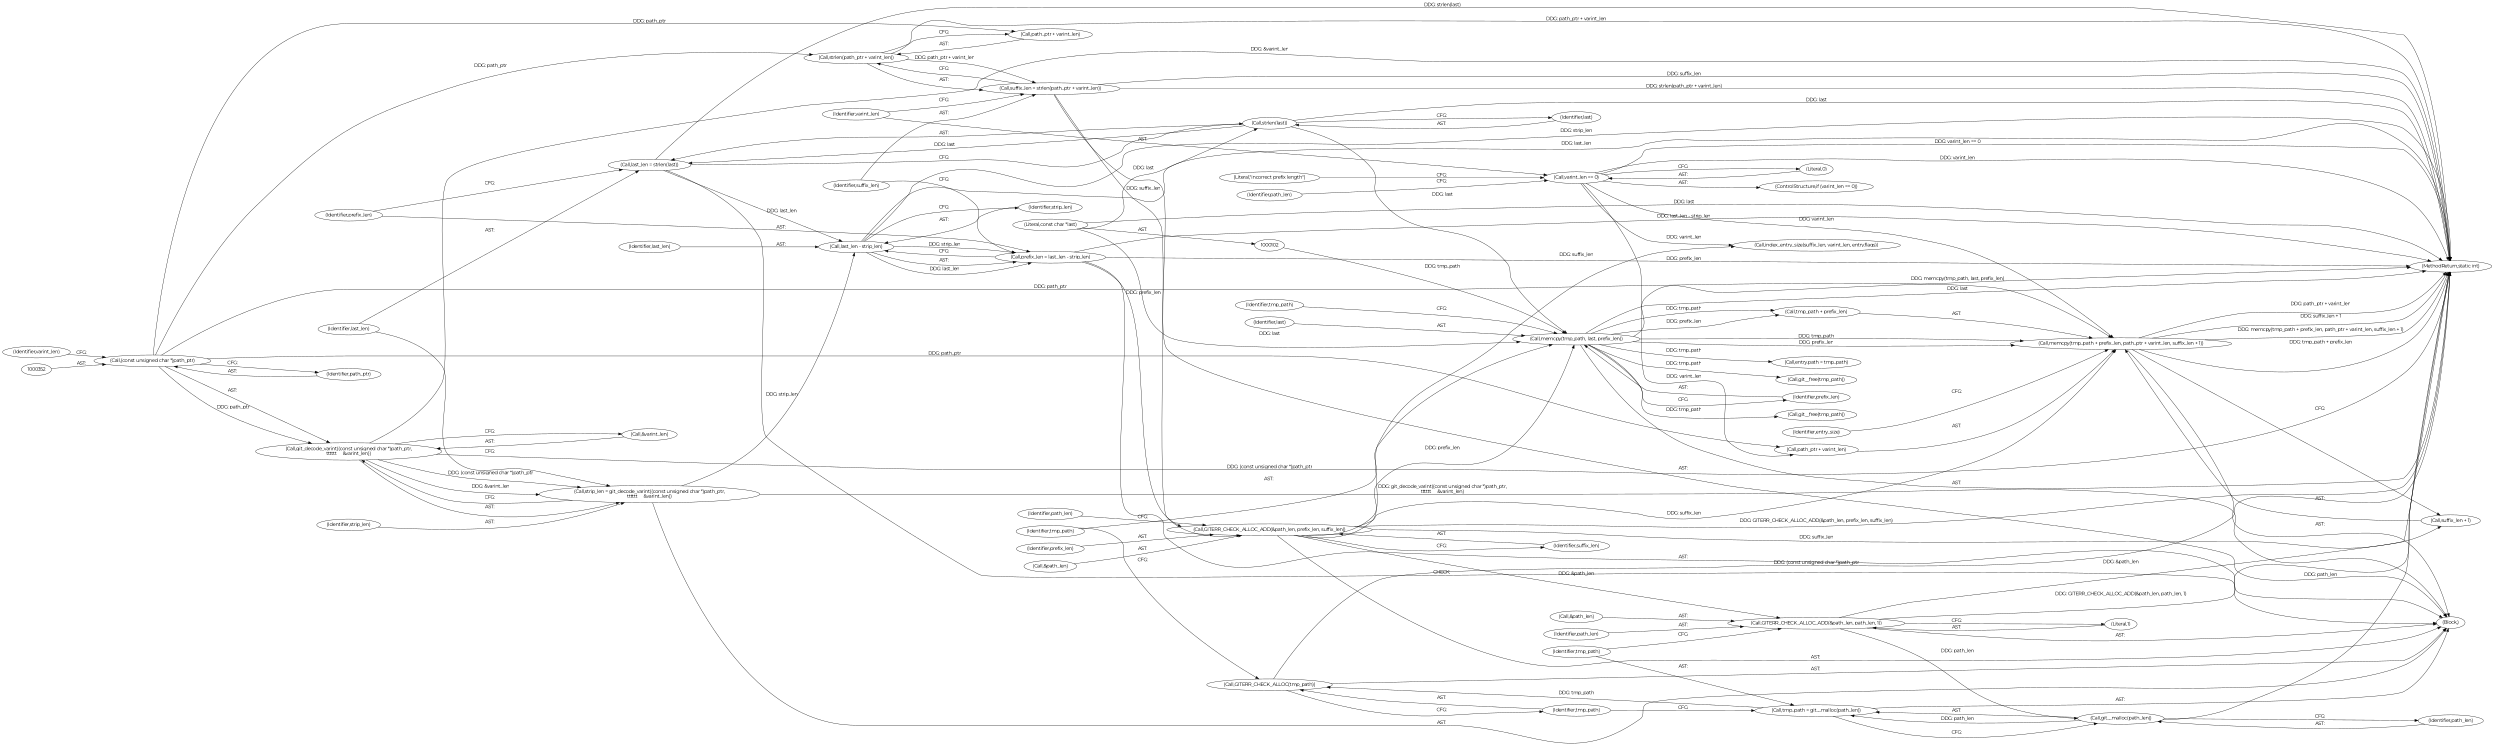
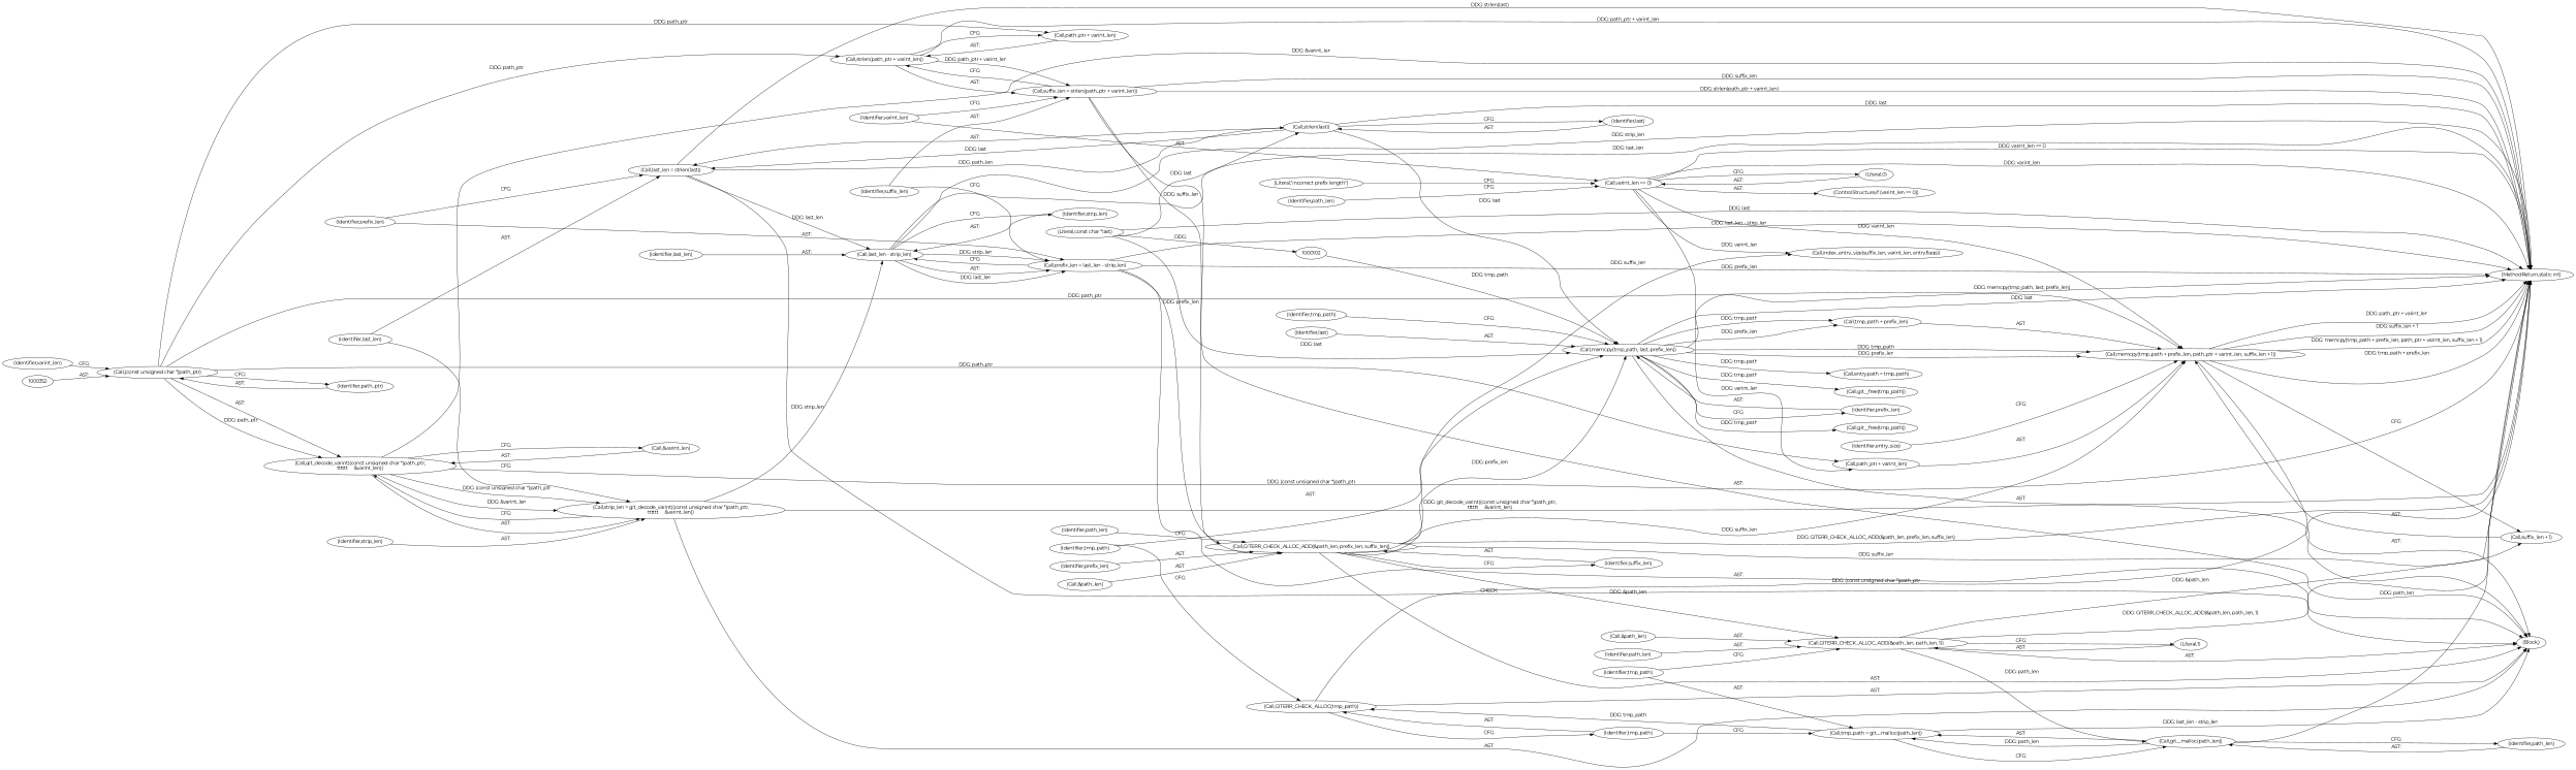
  digraph {
    fontname=Montserrat
    rankdir=LR
    node [fontname=Montserrat]
    edge [fontname=Montserrat]
    n1 [label="(Call,memcpy(tmp_path + prefix_len, path_ptr + varint_len, suffix_len + 1))"]
    n2 [label="(MethodReturn,static int)"]
    n3 [label="(Call,suffix_len + 1)"]
    n4 [label="(Block,)"]
    n5 [label="(Call,memcpy(tmp_path, last, prefix_len))"]
    n6 [label="(Call,git__free(tmp_path))"]
    n7 [label="(Identifier,prefix_len)"]
    n8 [label="(Call,git__free(tmp_path))"]
    n9 [label="(Call,tmp_path + prefix_len)"]
    n10 [label="(Call,entry.path = tmp_path)"]
    n11 [label="(Call,GITERR_CHECK_ALLOC(tmp_path))"]
    n12 [label="(Identifier,tmp_path)"]
    n13 [label="(Call,tmp_path = git__malloc(path_len))"]
    n14 [label="(Call,git__malloc(path_len))"]
    n15 [label="(Identifier,path_len)"]
    n16 [label="(Call,GITERR_CHECK_ALLOC_ADD(&path_len, path_len, 1))"]
    n17 [label="(Literal,1)"]
    n18 [label="(Call,GITERR_CHECK_ALLOC_ADD(&path_len, prefix_len, suffix_len))"]
    n19 [label="(Identifier,suffix_len)"]
    n20 [label="(Call,index_entry_size(suffix_len, varint_len, entry.flags))"]
    n21 [label="(Call,prefix_len = last_len - strip_len)"]
    n22 [label="(Call,last_len - strip_len)"]
    n23 [label="(Identifier,strip_len)"]
    n24 [label="(Call,last_len = strlen(last))"]
    n25 [label="(Call,strlen(last))"]
    n26 [label="(Identifier,last)"]
    n27 [label="(Literal,const char *last)"]
    1000102
    n29 [label="(Call,strip_len = git_decode_varint((const unsigned char *)path_ptr,\n\t\t\t\t\t\t     &varint_len))"]
    n30 [label="(Call,git_decode_varint((const unsigned char *)path_ptr,\n\t\t\t\t\t\t     &varint_len))"]
    n31 [label="(Call,&varint_len)"]
    n32 [label="(Call,(const unsigned char *)path_ptr)"]
    n33 [label="(Call,strlen(path_ptr + varint_len))"]
    n34 [label="(Identifier,path_ptr)"]
    n35 [label="(Call,path_ptr + varint_len)"]
    n36 [label="(Call,path_ptr + varint_len)"]
    n37 [label="(Call,suffix_len = strlen(path_ptr + varint_len))"]
    n38 [label="(Call,varint_len == 0)"]
    n39 [label="(Literal,0)"]
    n40 [label="(ControlStructure,if (varint_len == 0))"]
    n41 [label="(Identifier,last_len)"]
    n42 [label="(Identifier,path_len)"]
    n43 [label="(Identifier,last)"]
    n44 [label="(Identifier,tmp_path)"]
    n45 [label="(Identifier,last_len)"]
    n46 [label="(Identifier,varint_len)"]
    n47 [label="(Identifier,suffix_len)"]
    n48 [label="(Identifier,tmp_path)"]
    n49 [label="(Call,&path_len)"]
    n50 [label="(Identifier,path_len)"]
    n51 [label="(Identifier,prefix_len)"]
    n52 [label="(Identifier,path_len)"]
    n53 [label="(Identifier,entry_size)"]
    n54 [label="(Call,&path_len)"]
    n55 [label="(Identifier,strip_len)"]
    n56 [label="(Literal,\"incorrect prefix length\")"]
    n57 [label="(Identifier,tmp_path)"]
    n58 [label="(Identifier,varint_len)"]
    n59 [label="(Identifier,prefix_len)"]
    1000352
    n1 -> n2 [label="DDG: suffix_len + 1"]
    n1 -> n2 [label="DDG: memcpy(tmp_path + prefix_len, path_ptr + varint_len, suffix_len + 1)"]
    n1 -> n2 [label="DDG: tmp_path + prefix_len"]
    n1 -> n2 [label="DDG: path_ptr + varint_len"]
    n1 -> n3 [label="CFG: "]
    n1 -> n4 [label="AST: "]
    n3 -> n1 [label="AST: "]
    n5 -> n1 [label="DDG: tmp_path"]
    n5 -> n1 [label="DDG: prefix_len"]
    n5 -> n2 [label="DDG: memcpy(tmp_path, last, prefix_len)"]
    n5 -> n2 [label="DDG: last"]
    n5 -> n4 [label="AST: "]
    n5 -> n6 [label="DDG: tmp_path"]
    n5 -> n7 [label="CFG: "]
    n5 -> n8 [label="DDG: tmp_path"]
    n5 -> n9 [label="DDG: tmp_path"]
    n5 -> n9 [label="DDG: prefix_len"]
    n5 -> n10 [label="DDG: tmp_path"]
    n7 -> n5 [label="AST: "]
    n9 -> n1 [label="AST: "]
    n11 -> n2 [label="DDG: (const unsigned char *)path_ptr"]
    n11 -> n4 [label="AST: "]
    n11 -> n12 [label="CFG: "]
    n12 -> n11 [label="AST: "]
    n12 -> n13 [label="CFG: "]
-   n13 -> n4 [label="AST: "]
+   n13 -> n4 [label="DDG: last_len - strip_len"]
    n13 -> n11 [label="DDG: tmp_path"]
    n13 -> n14 [label="CFG: "]
    n14 -> n2 [label="DDG: path_len"]
    n14 -> n13 [label="AST: "]
    n14 -> n13 [label="DDG: path_len"]
    n14 -> n15 [label="CFG: "]
    n15 -> n14 [label="AST: "]
    n16 -> n2 [label="DDG: &path_len"]
    n16 -> n2 [label="DDG: GITERR_CHECK_ALLOC_ADD(&path_len, path_len, 1)"]
    n16 -> n4 [label="AST: "]
    n16 -> n14 [label="DDG: path_len"]
    n16 -> n17 [label="CFG: "]
    n17 -> n16 [label="AST: "]
    n18 -> n1 [label="DDG: suffix_len"]
    n18 -> n2 [label="DDG: GITERR_CHECK_ALLOC_ADD(&path_len, prefix_len, suffix_len)"]
    n18 -> n3 [label="DDG: suffix_len"]
    n18 -> n4 [label="AST: "]
    n18 -> n5 [label="DDG: prefix_len"]
    n18 -> n16 [label="DDG: &path_len"]
    n18 -> n19 [label="CFG: "]
    n18 -> n20 [label="DDG: suffix_len"]
    n19 -> n18 [label="AST: "]
    n21 -> n2 [label="DDG: last_len - strip_len"]
    n21 -> n2 [label="DDG: prefix_len"]
    n21 -> n4 [label="AST: "]
    n21 -> n18 [label="DDG: prefix_len"]
    n21 -> n22 [label="CFG: "]
    n22 -> n2 [label="DDG: last_len"]
    n22 -> n2 [label="DDG: strip_len"]
    n22 -> n21 [label="AST: "]
    n22 -> n21 [label="DDG: last_len"]
    n22 -> n21 [label="DDG: strip_len"]
    n22 -> n23 [label="CFG: "]
    n23 -> n22 [label="AST: "]
    n24 -> n2 [label="DDG: strlen(last)"]
    n24 -> n4 [label="CHECK: "]
    n24 -> n22 [label="DDG: last_len"]
-   n24 -> n25 [label="CFG: "]
+   n24 -> n25 [label="DDG: path_len"]
    n25 -> n2 [label="DDG: last"]
    n25 -> n5 [label="DDG: last"]
    n25 -> n24 [label="AST: "]
    n25 -> n24 [label="DDG: last"]
    n25 -> n26 [label="CFG: "]
    n26 -> n25 [label="AST: "]
    n27 -> n2 [label="DDG: last"]
    n27 -> n5 [label="DDG: last"]
    n27 -> n25 [label="DDG: last"]
-   n27 -> 1000102 [label="AST: "]
+   n27 -> 1000102 [label="DDG: "]
    1000102 -> n5 [label="DDG: tmp_path"]
    n29 -> n2 [label="DDG: git_decode_varint((const unsigned char *)path_ptr,\n\t\t\t\t\t\t     &varint_len)"]
    n29 -> n4 [label="AST: "]
    n29 -> n22 [label="DDG: strip_len"]
    n29 -> n30 [label="CFG: "]
    n30 -> n2 [label="DDG: (const unsigned char *)path_ptr"]
    n30 -> n2 [label="DDG: &varint_len"]
    n30 -> n29 [label="AST: "]
    n30 -> n29 [label="DDG: (const unsigned char *)path_ptr"]
    n30 -> n29 [label="DDG: &varint_len"]
    n30 -> n31 [label="CFG: "]
    n31 -> n30 [label="AST: "]
    n32 -> n1 [label="DDG: path_ptr"]
    n32 -> n30 [label="AST: "]
    n32 -> n30 [label="DDG: path_ptr"]
    n32 -> n33 [label="DDG: path_ptr"]
    n32 -> n34 [label="CFG: "]
    n32 -> n35 [label="DDG: path_ptr"]
    n32 -> n36 [label="DDG: path_ptr"]
    n33 -> n2 [label="DDG: path_ptr + varint_len"]
    n33 -> n36 [label="CFG: "]
    n33 -> n37 [label="AST: "]
    n33 -> n37 [label="DDG: path_ptr + varint_len"]
    n34 -> n32 [label="AST: "]
    n35 -> n1 [label="AST: "]
    n36 -> n33 [label="AST: "]
    n37 -> n2 [label="DDG: suffix_len"]
    n37 -> n2 [label="DDG: strlen(path_ptr + varint_len)"]
    n37 -> n4 [label="AST: "]
    n37 -> n18 [label="DDG: suffix_len"]
    n37 -> n33 [label="CFG: "]
    n38 -> n1 [label="DDG: varint_len"]
    n38 -> n2 [label="DDG: varint_len == 0"]
    n38 -> n2 [label="DDG: varint_len"]
    n38 -> n20 [label="DDG: varint_len"]
    n38 -> n35 [label="DDG: varint_len"]
    n38 -> n39 [label="CFG: "]
    n38 -> n40 [label="AST: "]
    n39 -> n38 [label="AST: "]
    n41 -> n22 [label="AST: "]
    n42 -> n38 [label="CFG: "]
    n43 -> n5 [label="AST: "]
    n44 -> n5 [label="AST: "]
    n44 -> n11 [label="CFG: "]
    n45 -> n24 [label="AST: "]
    n45 -> n29 [label="CFG: "]
    n46 -> n32 [label="CFG: "]
    n47 -> n21 [label="CFG: "]
    n47 -> n37 [label="AST: "]
    n48 -> n5 [label="CFG: "]
    n49 -> n18 [label="AST: "]
    n50 -> n18 [label="CFG: "]
    n51 -> n21 [label="AST: "]
    n51 -> n24 [label="CFG: "]
    n52 -> n16 [label="AST: "]
    n53 -> n1 [label="CFG: "]
    n54 -> n16 [label="AST: "]
    n55 -> n29 [label="AST: "]
    n56 -> n38 [label="CFG: "]
    n57 -> n13 [label="AST: "]
    n57 -> n16 [label="CFG: "]
    n58 -> n37 [label="CFG: "]
    n58 -> n38 [label="AST: "]
    n59 -> n18 [label="AST: "]
    1000352 -> n32 [label="AST: "]
  }
